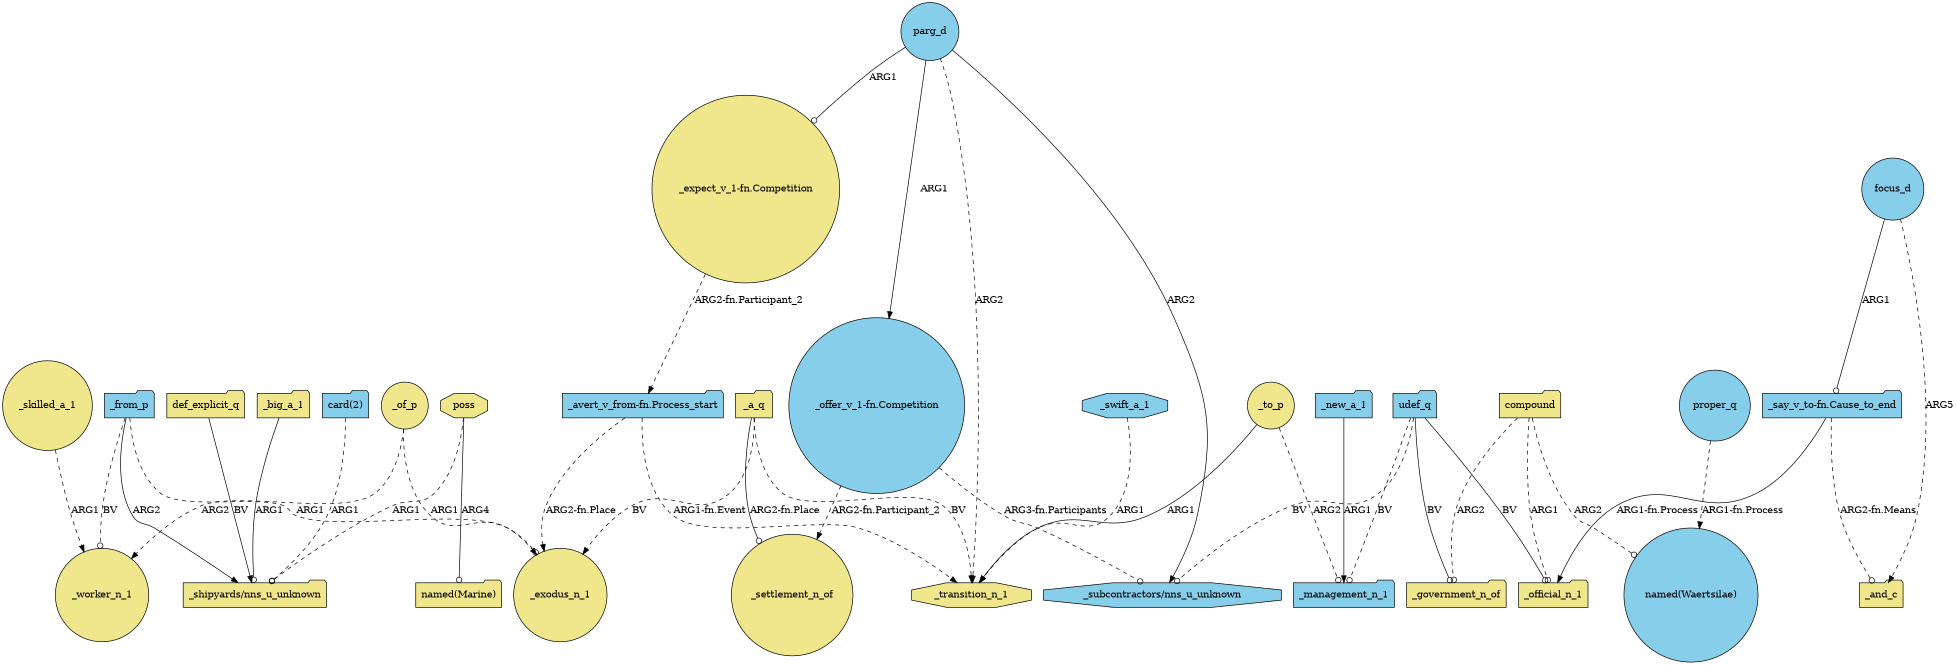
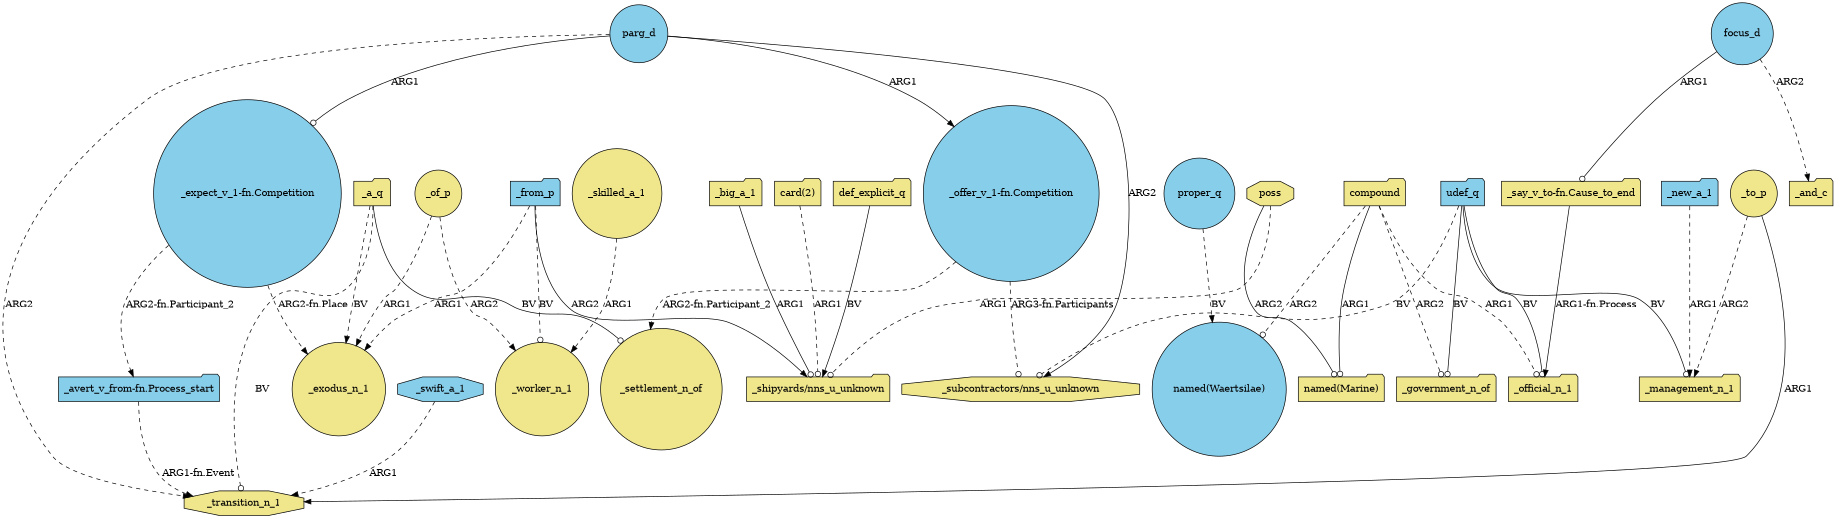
  digraph {
    node [fillcolor=khaki shape=folder style=filled]
    edge [arrowhead=normal style=dashed]
    _to_p [shape=circle]
    _transition_n_1 [shape=octagon]
-   _management_n_1 [fillcolor=skyblue]
+   _management_n_1
    proper_q [fillcolor=skyblue shape=circle]
    "named(Waertsilae)" [fillcolor=skyblue shape=circle]
-   "_say_v_to-fn.Cause_to_end" [fillcolor=skyblue]
+   "_say_v_to-fn.Cause_to_end"
    _official_n_1
    _and_c
    compound
    "named(Marine)"
    _government_n_of
    udef_q [fillcolor=skyblue]
-   "_subcontractors/nns_u_unknown" [fillcolor=skyblue shape=octagon]
+   "_subcontractors/nns_u_unknown" [shape=octagon]
    _worker_n_1 [shape=circle]
    poss [shape=octagon]
    "_shipyards/nns_u_unknown"
    focus_d [fillcolor=skyblue shape=circle]
    _of_p [shape=circle]
    _exodus_n_1 [shape=circle]
    _a_q
    _settlement_n_of [shape=circle]
    _new_a_1 [fillcolor=skyblue]
    _from_p [fillcolor=skyblue]
    "_avert_v_from-fn.Process_start" [fillcolor=skyblue]
    parg_d [fillcolor=skyblue shape=circle]
    "_offer_v_1-fn.Competition" [fillcolor=skyblue shape=circle]
-   "_expect_v_1-fn.Competition" [shape=circle]
+   "_expect_v_1-fn.Competition" [fillcolor=skyblue shape=circle]
    _big_a_1
-   "card(2)" [fillcolor=skyblue]
+   "card(2)"
    _swift_a_1 [fillcolor=skyblue shape=octagon]
    _skilled_a_1 [shape=circle]
    def_explicit_q
    _to_p -> _transition_n_1 [label=ARG1 style=solid]
-   _to_p -> _management_n_1 [arrowhead=odot label=ARG2]
-   proper_q -> "named(Waertsilae)" [label="ARG1-fn.Process"]
+   _to_p -> _management_n_1 [label=ARG2]
+   proper_q -> "named(Waertsilae)" [label=BV]
    "_say_v_to-fn.Cause_to_end" -> _official_n_1 [label="ARG1-fn.Process" style=solid]
-   "_say_v_to-fn.Cause_to_end" -> _and_c [arrowhead=odot label="ARG2-fn.Means"]
    compound -> "named(Waertsilae)" [arrowhead=odot label=ARG2]
    compound -> _official_n_1 [arrowhead=odot label=ARG1]
+   compound -> "named(Marine)" [arrowhead=odot label=ARG1 style=solid]
    compound -> _government_n_of [arrowhead=odot label=ARG2]
-   udef_q -> _management_n_1 [arrowhead=odot label=BV]
+   udef_q -> _management_n_1 [arrowhead=odot label=BV style=solid]
    udef_q -> _official_n_1 [arrowhead=odot label=BV style=solid]
    udef_q -> _government_n_of [arrowhead=odot label=BV style=solid]
    udef_q -> "_subcontractors/nns_u_unknown" [arrowhead=odot label=BV]
-   poss -> "named(Marine)" [arrowhead=odot label=ARG4 style=solid]
+   poss -> "named(Marine)" [arrowhead=odot label=ARG2 style=solid]
    poss -> "_shipyards/nns_u_unknown" [arrowhead=odot label=ARG1]
    focus_d -> "_say_v_to-fn.Cause_to_end" [arrowhead=odot label=ARG1 style=solid]
-   focus_d -> _and_c [label=ARG5]
+   focus_d -> _and_c [label=ARG2]
    _of_p -> _worker_n_1 [label=ARG2]
    _of_p -> _exodus_n_1 [label=ARG1]
-   _a_q -> _transition_n_1 [label=BV]
+   _a_q -> _transition_n_1 [arrowhead=odot label=BV]
    _a_q -> _exodus_n_1 [label=BV]
-   _a_q -> _settlement_n_of [arrowhead=odot label="ARG2-fn.Place" style=solid]
-   _new_a_1 -> _management_n_1 [label=ARG1 style=solid]
+   _a_q -> _settlement_n_of [arrowhead=odot label=BV style=solid]
+   _new_a_1 -> _management_n_1 [label=ARG1]
    _from_p -> _worker_n_1 [arrowhead=odot label=BV]
    _from_p -> "_shipyards/nns_u_unknown" [label=ARG2 style=solid]
-   _from_p -> _exodus_n_1 [arrowhead=odot label=ARG1]
+   _from_p -> _exodus_n_1 [label=ARG1]
    "_avert_v_from-fn.Process_start" -> _transition_n_1 [label="ARG1-fn.Event"]
-   "_avert_v_from-fn.Process_start" -> _exodus_n_1 [label="ARG2-fn.Place"]
+   "_expect_v_1-fn.Competition" -> _exodus_n_1 [label="ARG2-fn.Place"]
    parg_d -> _transition_n_1 [label=ARG2]
    parg_d -> "_subcontractors/nns_u_unknown" [label=ARG2 style=solid]
    parg_d -> "_offer_v_1-fn.Competition" [label=ARG1 style=solid]
    parg_d -> "_expect_v_1-fn.Competition" [arrowhead=odot label=ARG1 style=solid]
    "_offer_v_1-fn.Competition" -> "_subcontractors/nns_u_unknown" [arrowhead=odot label="ARG3-fn.Participants"]
    "_offer_v_1-fn.Competition" -> _settlement_n_of [label="ARG2-fn.Participant_2"]
    "_expect_v_1-fn.Competition" -> "_avert_v_from-fn.Process_start" [label="ARG2-fn.Participant_2"]
    _big_a_1 -> "_shipyards/nns_u_unknown" [arrowhead=odot label=ARG1 style=solid]
    "card(2)" -> "_shipyards/nns_u_unknown" [arrowhead=odot label=ARG1]
    _swift_a_1 -> _transition_n_1 [label=ARG1]
    _skilled_a_1 -> _worker_n_1 [label=ARG1]
    def_explicit_q -> "_shipyards/nns_u_unknown" [label=BV style=solid]
  }
